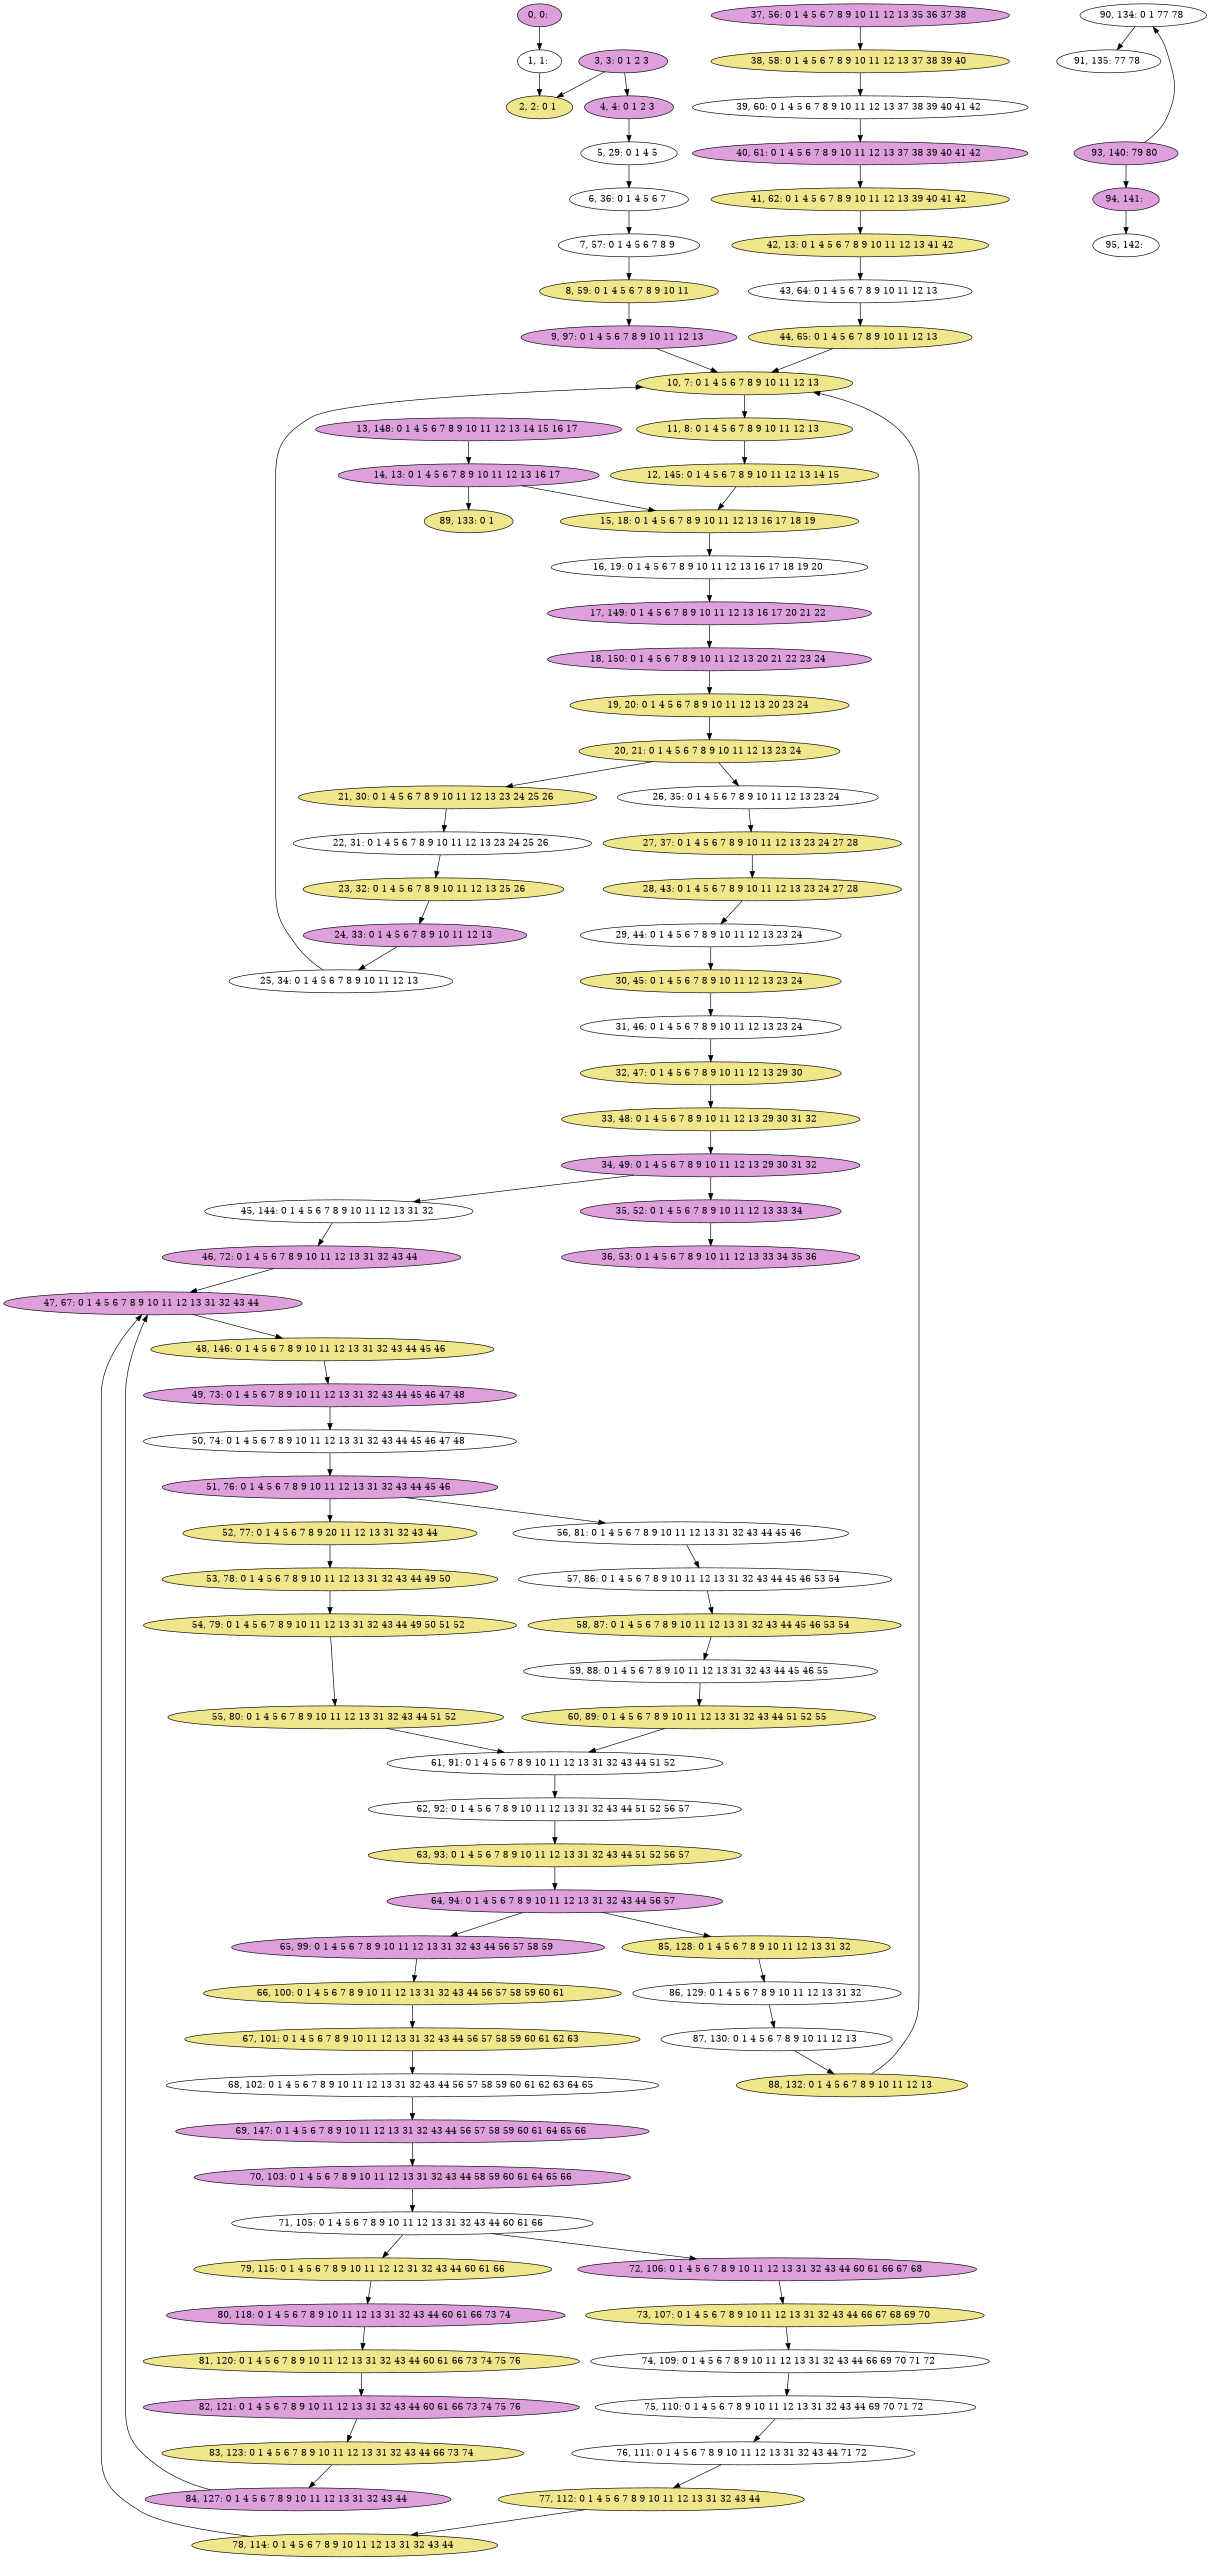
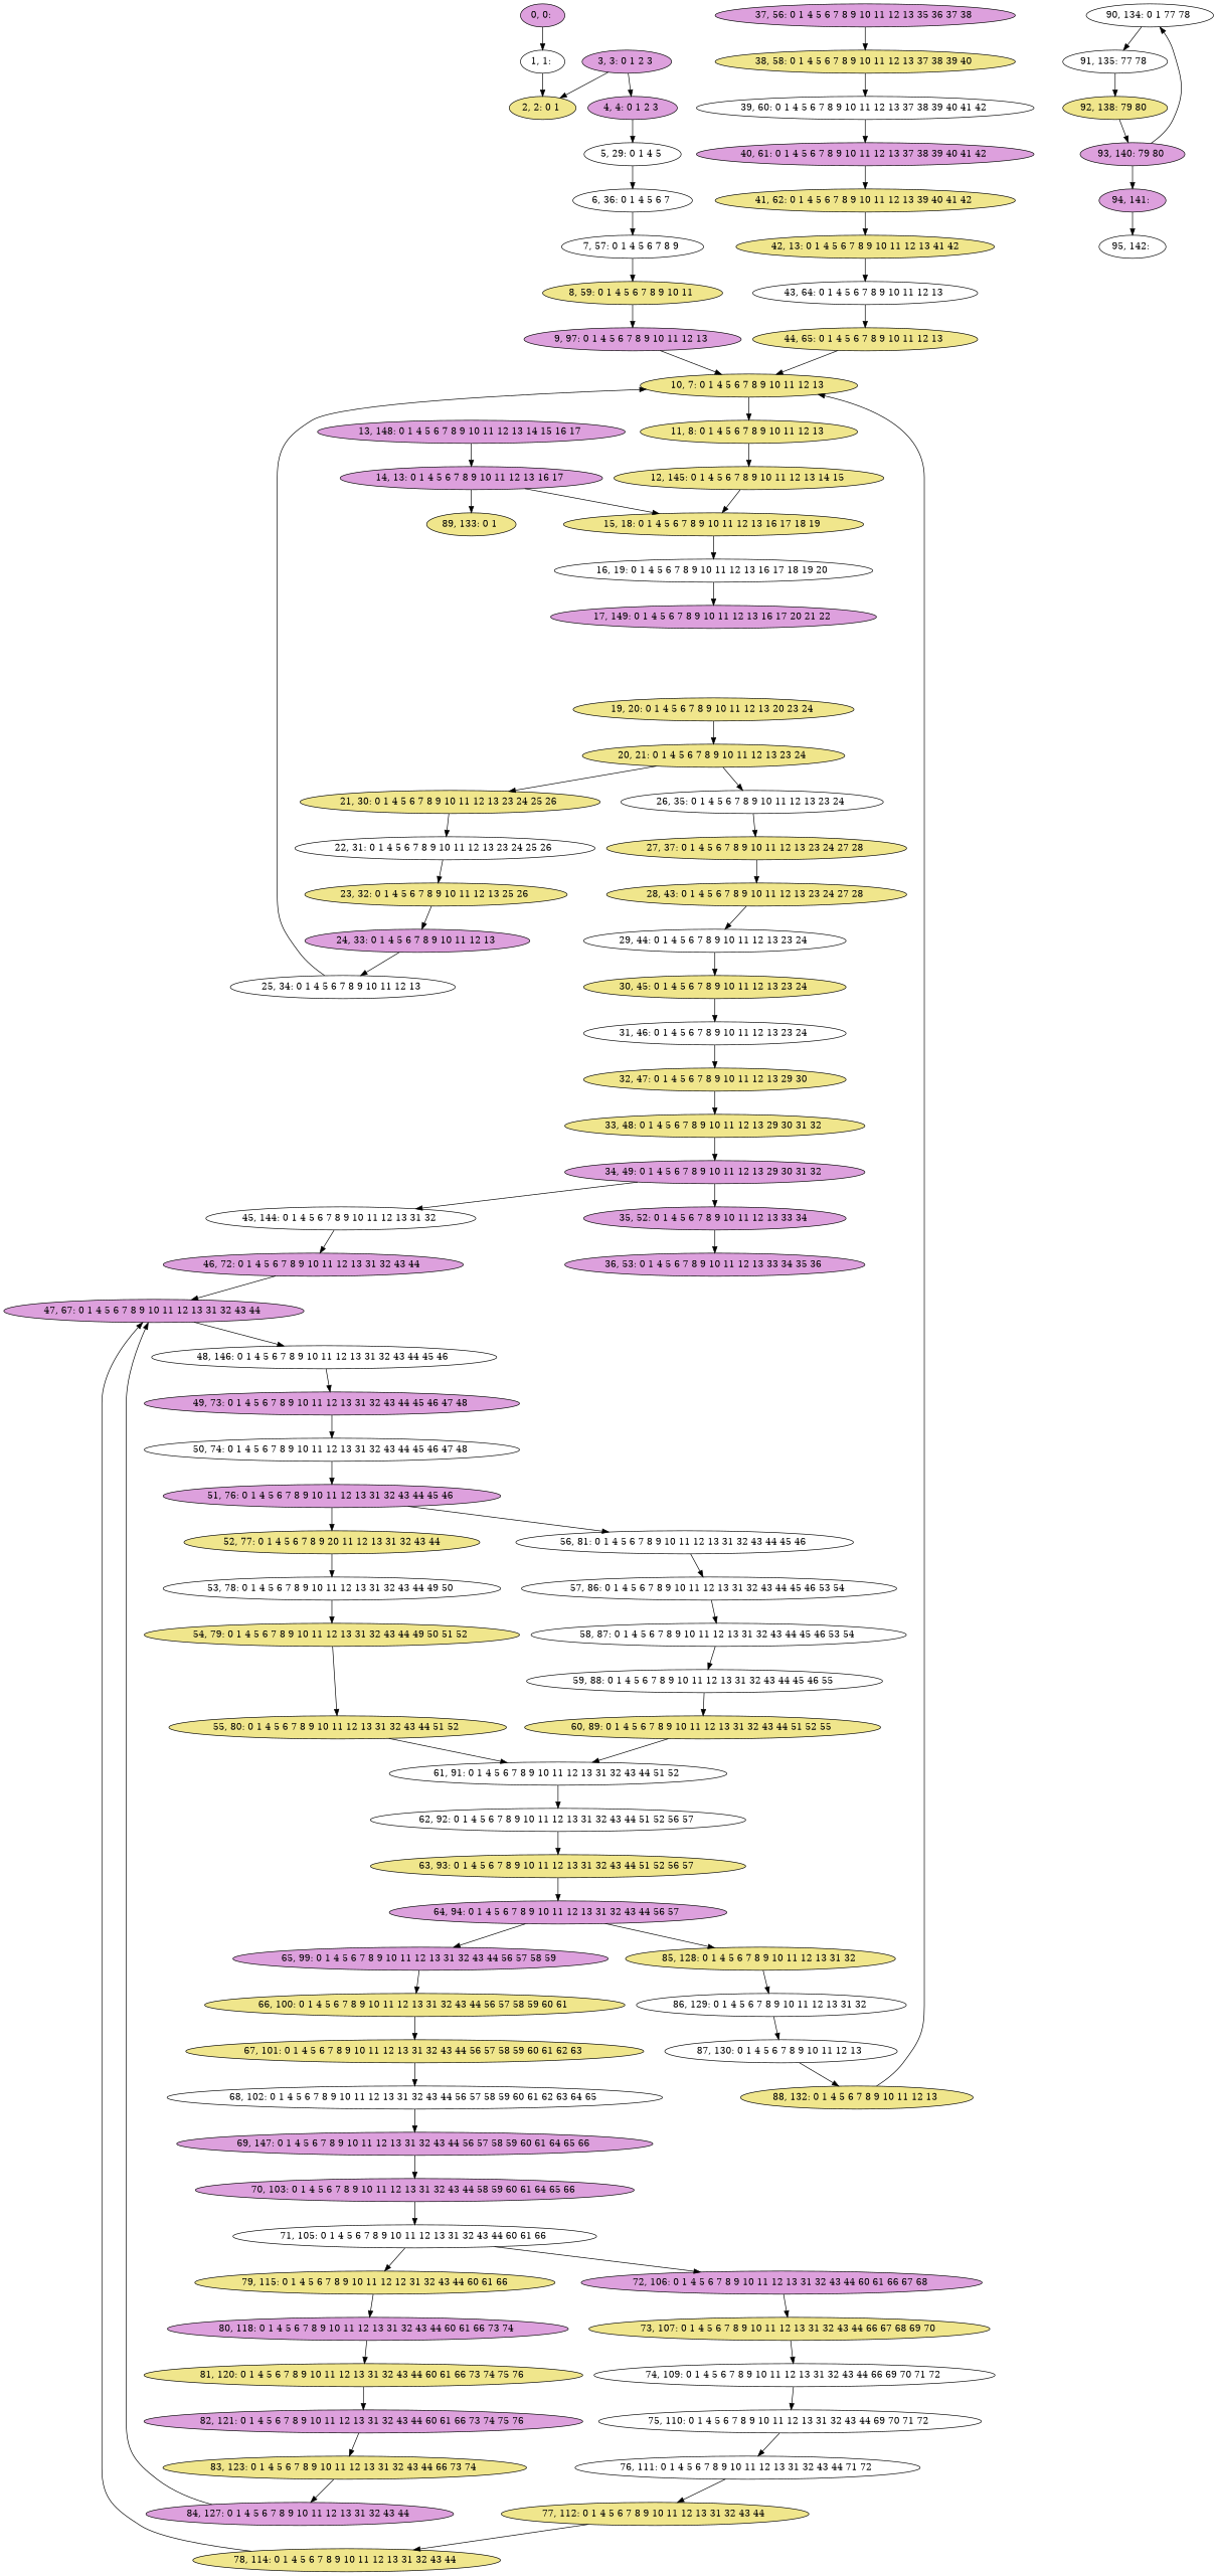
  digraph {
    node [fillcolor=khaki style=filled]
    n1 [fillcolor=plum label="0, 0: "]
    n2 [fillcolor=white label="1, 1: "]
    n3 [label="2, 2: 0 1 "]
    n4 [fillcolor=plum label="3, 3: 0 1 2 3 "]
    n5 [fillcolor=plum label="4, 4: 0 1 2 3 "]
    n6 [fillcolor=white label="5, 29: 0 1 4 5 "]
    n7 [fillcolor=white label="6, 36: 0 1 4 5 6 7 "]
    n8 [fillcolor=white label="7, 57: 0 1 4 5 6 7 8 9 "]
    n9 [label="8, 59: 0 1 4 5 6 7 8 9 10 11 "]
    n10 [fillcolor=plum label="9, 97: 0 1 4 5 6 7 8 9 10 11 12 13 "]
    n11 [label="10, 7: 0 1 4 5 6 7 8 9 10 11 12 13 "]
    n12 [label="11, 8: 0 1 4 5 6 7 8 9 10 11 12 13 "]
    n13 [label="12, 145: 0 1 4 5 6 7 8 9 10 11 12 13 14 15 "]
    n14 [label="15, 18: 0 1 4 5 6 7 8 9 10 11 12 13 16 17 18 19 "]
    n15 [fillcolor=plum label="13, 148: 0 1 4 5 6 7 8 9 10 11 12 13 14 15 16 17 "]
    n16 [fillcolor=plum label="14, 13: 0 1 4 5 6 7 8 9 10 11 12 13 16 17 "]
    n17 [label="89, 133: 0 1 "]
    n18 [fillcolor=white label="16, 19: 0 1 4 5 6 7 8 9 10 11 12 13 16 17 18 19 20 "]
    n19 [fillcolor=plum label="17, 149: 0 1 4 5 6 7 8 9 10 11 12 13 16 17 20 21 22 "]
-   n20 [fillcolor=plum label="18, 150: 0 1 4 5 6 7 8 9 10 11 12 13 20 21 22 23 24 "]
    n21 [label="19, 20: 0 1 4 5 6 7 8 9 10 11 12 13 20 23 24 "]
    n22 [label="20, 21: 0 1 4 5 6 7 8 9 10 11 12 13 23 24 "]
    n23 [label="21, 30: 0 1 4 5 6 7 8 9 10 11 12 13 23 24 25 26 "]
    n24 [fillcolor=white label="26, 35: 0 1 4 5 6 7 8 9 10 11 12 13 23 24 "]
    n25 [fillcolor=white label="22, 31: 0 1 4 5 6 7 8 9 10 11 12 13 23 24 25 26 "]
    n26 [label="27, 37: 0 1 4 5 6 7 8 9 10 11 12 13 23 24 27 28 "]
    n27 [label="23, 32: 0 1 4 5 6 7 8 9 10 11 12 13 25 26 "]
    n28 [fillcolor=plum label="24, 33: 0 1 4 5 6 7 8 9 10 11 12 13 "]
    n29 [fillcolor=white label="25, 34: 0 1 4 5 6 7 8 9 10 11 12 13 "]
    n30 [label="28, 43: 0 1 4 5 6 7 8 9 10 11 12 13 23 24 27 28 "]
    n31 [fillcolor=white label="29, 44: 0 1 4 5 6 7 8 9 10 11 12 13 23 24 "]
    n32 [label="30, 45: 0 1 4 5 6 7 8 9 10 11 12 13 23 24 "]
    n33 [fillcolor=white label="31, 46: 0 1 4 5 6 7 8 9 10 11 12 13 23 24 "]
    n34 [label="32, 47: 0 1 4 5 6 7 8 9 10 11 12 13 29 30 "]
    n35 [label="33, 48: 0 1 4 5 6 7 8 9 10 11 12 13 29 30 31 32 "]
    n36 [fillcolor=plum label="34, 49: 0 1 4 5 6 7 8 9 10 11 12 13 29 30 31 32 "]
    n37 [fillcolor=plum label="35, 52: 0 1 4 5 6 7 8 9 10 11 12 13 33 34 "]
    n38 [fillcolor=white label="45, 144: 0 1 4 5 6 7 8 9 10 11 12 13 31 32 "]
    n39 [fillcolor=plum label="36, 53: 0 1 4 5 6 7 8 9 10 11 12 13 33 34 35 36 "]
    n40 [fillcolor=plum label="46, 72: 0 1 4 5 6 7 8 9 10 11 12 13 31 32 43 44 "]
    n41 [fillcolor=plum label="37, 56: 0 1 4 5 6 7 8 9 10 11 12 13 35 36 37 38 "]
    n42 [label="38, 58: 0 1 4 5 6 7 8 9 10 11 12 13 37 38 39 40 "]
    n43 [fillcolor=white label="39, 60: 0 1 4 5 6 7 8 9 10 11 12 13 37 38 39 40 41 42 "]
    n44 [fillcolor=plum label="40, 61: 0 1 4 5 6 7 8 9 10 11 12 13 37 38 39 40 41 42 "]
    n45 [label="41, 62: 0 1 4 5 6 7 8 9 10 11 12 13 39 40 41 42 "]
    n46 [label="42, 13: 0 1 4 5 6 7 8 9 10 11 12 13 41 42"]
    n47 [fillcolor=white label="43, 64: 0 1 4 5 6 7 8 9 10 11 12 13 "]
    n48 [label="44, 65: 0 1 4 5 6 7 8 9 10 11 12 13 "]
    n49 [fillcolor=plum label="47, 67: 0 1 4 5 6 7 8 9 10 11 12 13 31 32 43 44 "]
-   n50 [label="48, 146: 0 1 4 5 6 7 8 9 10 11 12 13 31 32 43 44 45 46 "]
+   n50 [fillcolor=white label="48, 146: 0 1 4 5 6 7 8 9 10 11 12 13 31 32 43 44 45 46 "]
    n51 [fillcolor=plum label="49, 73: 0 1 4 5 6 7 8 9 10 11 12 13 31 32 43 44 45 46 47 48 "]
    n52 [fillcolor=white label="50, 74: 0 1 4 5 6 7 8 9 10 11 12 13 31 32 43 44 45 46 47 48 "]
    n53 [fillcolor=plum label="51, 76: 0 1 4 5 6 7 8 9 10 11 12 13 31 32 43 44 45 46 "]
    n54 [label="52, 77: 0 1 4 5 6 7 8 9 20 11 12 13 31 32 43 44"]
    n55 [fillcolor=white label="56, 81: 0 1 4 5 6 7 8 9 10 11 12 13 31 32 43 44 45 46 "]
-   n56 [label="53, 78: 0 1 4 5 6 7 8 9 10 11 12 13 31 32 43 44 49 50 "]
+   n56 [fillcolor=white label="53, 78: 0 1 4 5 6 7 8 9 10 11 12 13 31 32 43 44 49 50 "]
    n57 [fillcolor=white label="57, 86: 0 1 4 5 6 7 8 9 10 11 12 13 31 32 43 44 45 46 53 54 "]
    n58 [label="54, 79: 0 1 4 5 6 7 8 9 10 11 12 13 31 32 43 44 49 50 51 52 "]
    n59 [label="55, 80: 0 1 4 5 6 7 8 9 10 11 12 13 31 32 43 44 51 52 "]
    n60 [fillcolor=white label="61, 91: 0 1 4 5 6 7 8 9 10 11 12 13 31 32 43 44 51 52 "]
    n61 [fillcolor=white label="62, 92: 0 1 4 5 6 7 8 9 10 11 12 13 31 32 43 44 51 52 56 57 "]
-   n62 [label="58, 87: 0 1 4 5 6 7 8 9 10 11 12 13 31 32 43 44 45 46 53 54 "]
+   n62 [fillcolor=white label="58, 87: 0 1 4 5 6 7 8 9 10 11 12 13 31 32 43 44 45 46 53 54 "]
    n63 [fillcolor=white label="59, 88: 0 1 4 5 6 7 8 9 10 11 12 13 31 32 43 44 45 46 55 "]
    n64 [label="60, 89: 0 1 4 5 6 7 8 9 10 11 12 13 31 32 43 44 51 52 55 "]
    n65 [label="63, 93: 0 1 4 5 6 7 8 9 10 11 12 13 31 32 43 44 51 52 56 57 "]
    n66 [fillcolor=plum label="64, 94: 0 1 4 5 6 7 8 9 10 11 12 13 31 32 43 44 56 57 "]
    n67 [fillcolor=plum label="65, 99: 0 1 4 5 6 7 8 9 10 11 12 13 31 32 43 44 56 57 58 59 "]
    n68 [label="85, 128: 0 1 4 5 6 7 8 9 10 11 12 13 31 32 "]
    n69 [label="66, 100: 0 1 4 5 6 7 8 9 10 11 12 13 31 32 43 44 56 57 58 59 60 61 "]
    n70 [fillcolor=white label="86, 129: 0 1 4 5 6 7 8 9 10 11 12 13 31 32 "]
    n71 [label="67, 101: 0 1 4 5 6 7 8 9 10 11 12 13 31 32 43 44 56 57 58 59 60 61 62 63 "]
    n72 [fillcolor=white label="68, 102: 0 1 4 5 6 7 8 9 10 11 12 13 31 32 43 44 56 57 58 59 60 61 62 63 64 65 "]
    n73 [fillcolor=plum label="69, 147: 0 1 4 5 6 7 8 9 10 11 12 13 31 32 43 44 56 57 58 59 60 61 64 65 66 "]
    n74 [fillcolor=plum label="70, 103: 0 1 4 5 6 7 8 9 10 11 12 13 31 32 43 44 58 59 60 61 64 65 66 "]
    n75 [fillcolor=white label="71, 105: 0 1 4 5 6 7 8 9 10 11 12 13 31 32 43 44 60 61 66 "]
    n76 [fillcolor=plum label="72, 106: 0 1 4 5 6 7 8 9 10 11 12 13 31 32 43 44 60 61 66 67 68 "]
    n77 [label="79, 115: 0 1 4 5 6 7 8 9 10 11 12 12 31 32 43 44 60 61 66"]
    n78 [label="73, 107: 0 1 4 5 6 7 8 9 10 11 12 13 31 32 43 44 66 67 68 69 70 "]
    n79 [fillcolor=plum label="80, 118: 0 1 4 5 6 7 8 9 10 11 12 13 31 32 43 44 60 61 66 73 74 "]
    n80 [fillcolor=white label="74, 109: 0 1 4 5 6 7 8 9 10 11 12 13 31 32 43 44 66 69 70 71 72 "]
    n81 [fillcolor=white label="75, 110: 0 1 4 5 6 7 8 9 10 11 12 13 31 32 43 44 69 70 71 72 "]
    n82 [fillcolor=white label="76, 111: 0 1 4 5 6 7 8 9 10 11 12 13 31 32 43 44 71 72 "]
    n83 [label="77, 112: 0 1 4 5 6 7 8 9 10 11 12 13 31 32 43 44 "]
    n84 [label="78, 114: 0 1 4 5 6 7 8 9 10 11 12 13 31 32 43 44 "]
    n85 [label="81, 120: 0 1 4 5 6 7 8 9 10 11 12 13 31 32 43 44 60 61 66 73 74 75 76 "]
    n86 [fillcolor=plum label="82, 121: 0 1 4 5 6 7 8 9 10 11 12 13 31 32 43 44 60 61 66 73 74 75 76 "]
    n87 [label="83, 123: 0 1 4 5 6 7 8 9 10 11 12 13 31 32 43 44 66 73 74 "]
    n88 [fillcolor=plum label="84, 127: 0 1 4 5 6 7 8 9 10 11 12 13 31 32 43 44 "]
    n89 [fillcolor=white label="87, 130: 0 1 4 5 6 7 8 9 10 11 12 13 "]
    n90 [label="88, 132: 0 1 4 5 6 7 8 9 10 11 12 13 "]
    n91 [fillcolor=white label="90, 134: 0 1 77 78 "]
    n92 [fillcolor=white label="91, 135: 77 78 "]
+   n93 [label="92, 138: 79 80 "]
    n94 [fillcolor=plum label="93, 140: 79 80 "]
    n95 [fillcolor=plum label="94, 141: "]
    n96 [fillcolor=white label="95, 142: "]
    n1 -> n2
    n2 -> n3
    n4 -> n3
    n4 -> n5
    n5 -> n6
    n6 -> n7
    n7 -> n8
    n8 -> n9
    n9 -> n10
    n10 -> n11
    n11 -> n12
    n12 -> n13
    n13 -> n14
    n14 -> n18
    n15 -> n16
    n16 -> n14
    n16 -> n17
    n18 -> n19
-   n19 -> n20
-   n20 -> n21
    n21 -> n22
    n22 -> n23
    n22 -> n24
    n23 -> n25
    n24 -> n26
    n25 -> n27
    n26 -> n30
    n27 -> n28
    n28 -> n29
    n29 -> n11
    n30 -> n31
    n31 -> n32
    n32 -> n33
    n33 -> n34
    n34 -> n35
    n35 -> n36
    n36 -> n37
    n36 -> n38
    n37 -> n39
    n38 -> n40
    n40 -> n49
    n41 -> n42
    n42 -> n43
    n43 -> n44
    n44 -> n45
    n45 -> n46
    n46 -> n47
    n47 -> n48
    n48 -> n11
    n49 -> n50
    n50 -> n51
    n51 -> n52
    n52 -> n53
    n53 -> n54
    n53 -> n55
    n54 -> n56
    n55 -> n57
    n56 -> n58
    n57 -> n62
    n58 -> n59
    n59 -> n60
    n60 -> n61
    n61 -> n65
    n62 -> n63
    n63 -> n64
    n64 -> n60
    n65 -> n66
    n66 -> n67
    n66 -> n68
    n67 -> n69
    n68 -> n70
    n69 -> n71
    n70 -> n89
    n71 -> n72
    n72 -> n73
    n73 -> n74
    n74 -> n75
    n75 -> n76
    n75 -> n77
    n76 -> n78
    n77 -> n79
    n78 -> n80
    n79 -> n85
    n80 -> n81
    n81 -> n82
    n82 -> n83
    n83 -> n84
    n84 -> n49
    n85 -> n86
    n86 -> n87
    n87 -> n88
    n88 -> n49
    n89 -> n90
    n90 -> n11
    n91 -> n92
+   n92 -> n93
+   n93 -> n94
    n94 -> n91
    n94 -> n95
    n95 -> n96
  }
